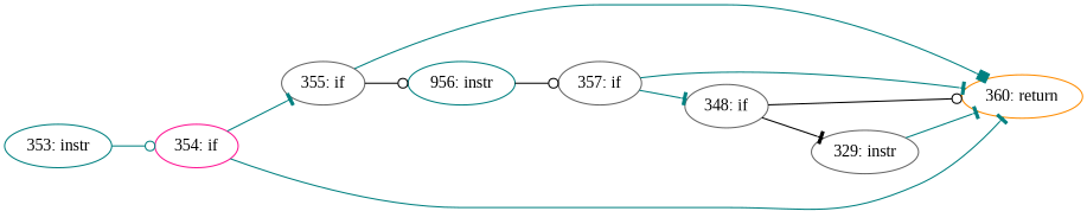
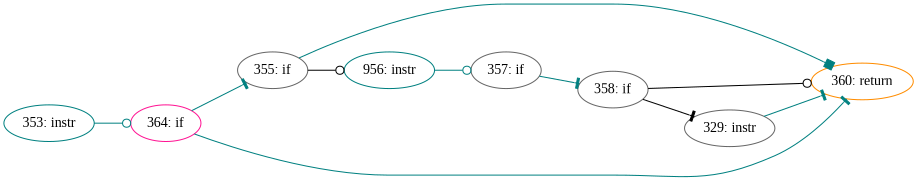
  digraph {
    fontname="Liberation Serif"
    rankdir=LR
    node [color=gray40 fontname="Liberation Serif"]
    edge [arrowhead=tee color=teal fontname="Liberation Serif"]
    n1 [color=teal label="353: instr"]
-   n2 [color=deeppink label="354: if"]
+   n2 [color=deeppink label="364: if"]
    n3 [label="355: if"]
    n4 [color=darkorange label="360: return"]
    n5 [color=teal label="956: instr"]
    n6 [label="357: if"]
-   n7 [label="348: if"]
+   n7 [label="358: if"]
    n8 [label="329: instr"]
    n1 -> n2 [arrowhead=odot]
    n2 -> n3
    n2 -> n4
    n3 -> n4 [arrowhead=box]
    n3 -> n5 [arrowhead=odot color=black]
-   n5 -> n6 [arrowhead=odot color=black]
-   n6 -> n4
+   n5 -> n6 [arrowhead=odot]
    n6 -> n7
    n7 -> n4 [arrowhead=odot color=black]
    n7 -> n8 [color=black]
    n8 -> n4
  }
